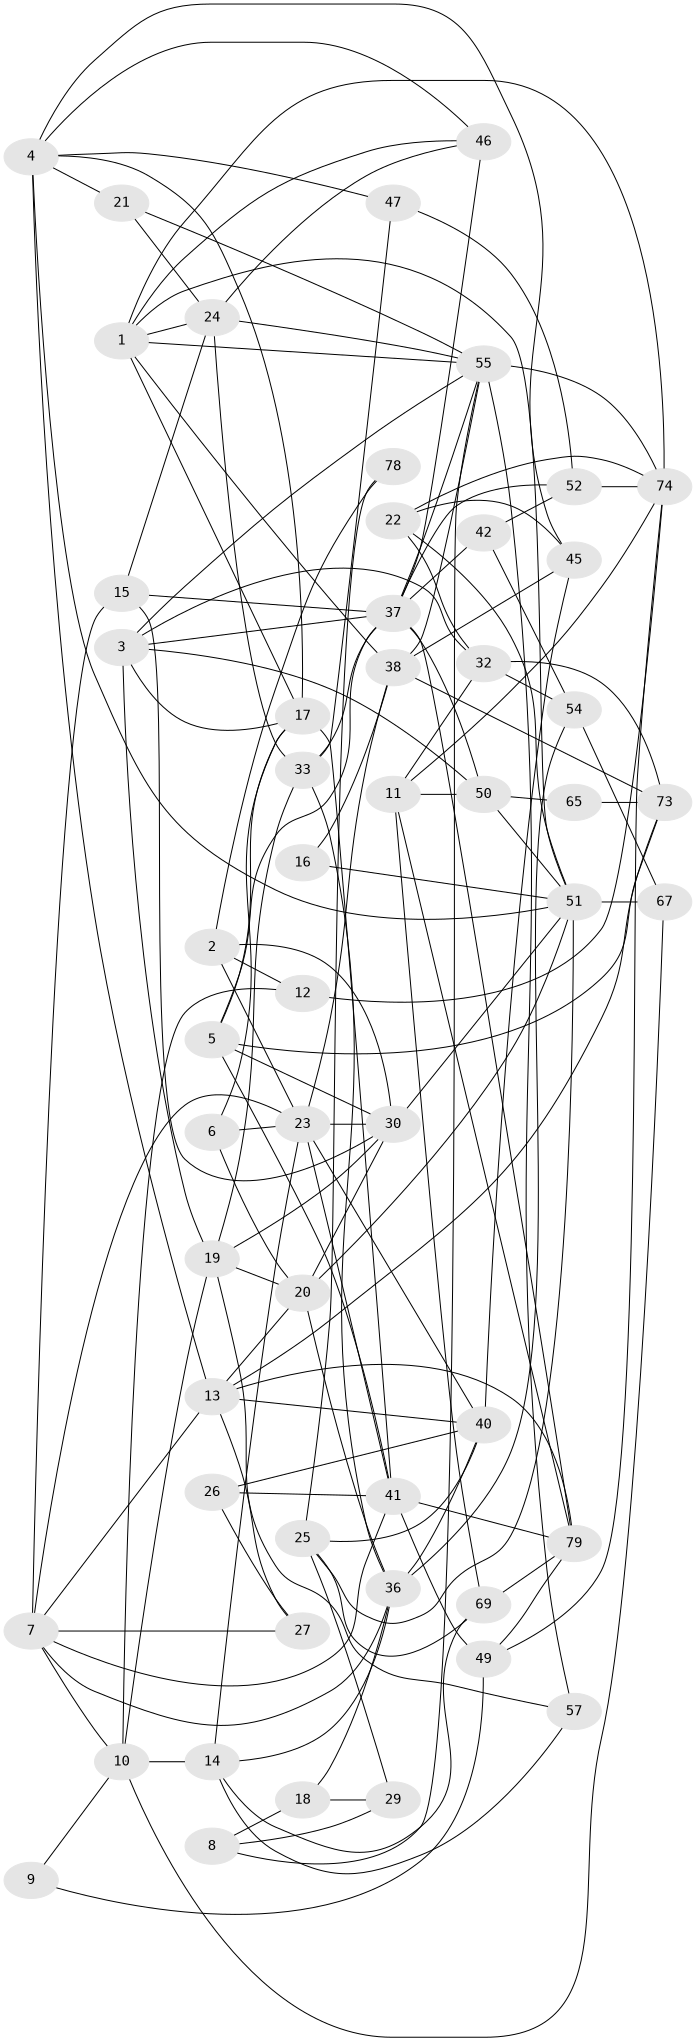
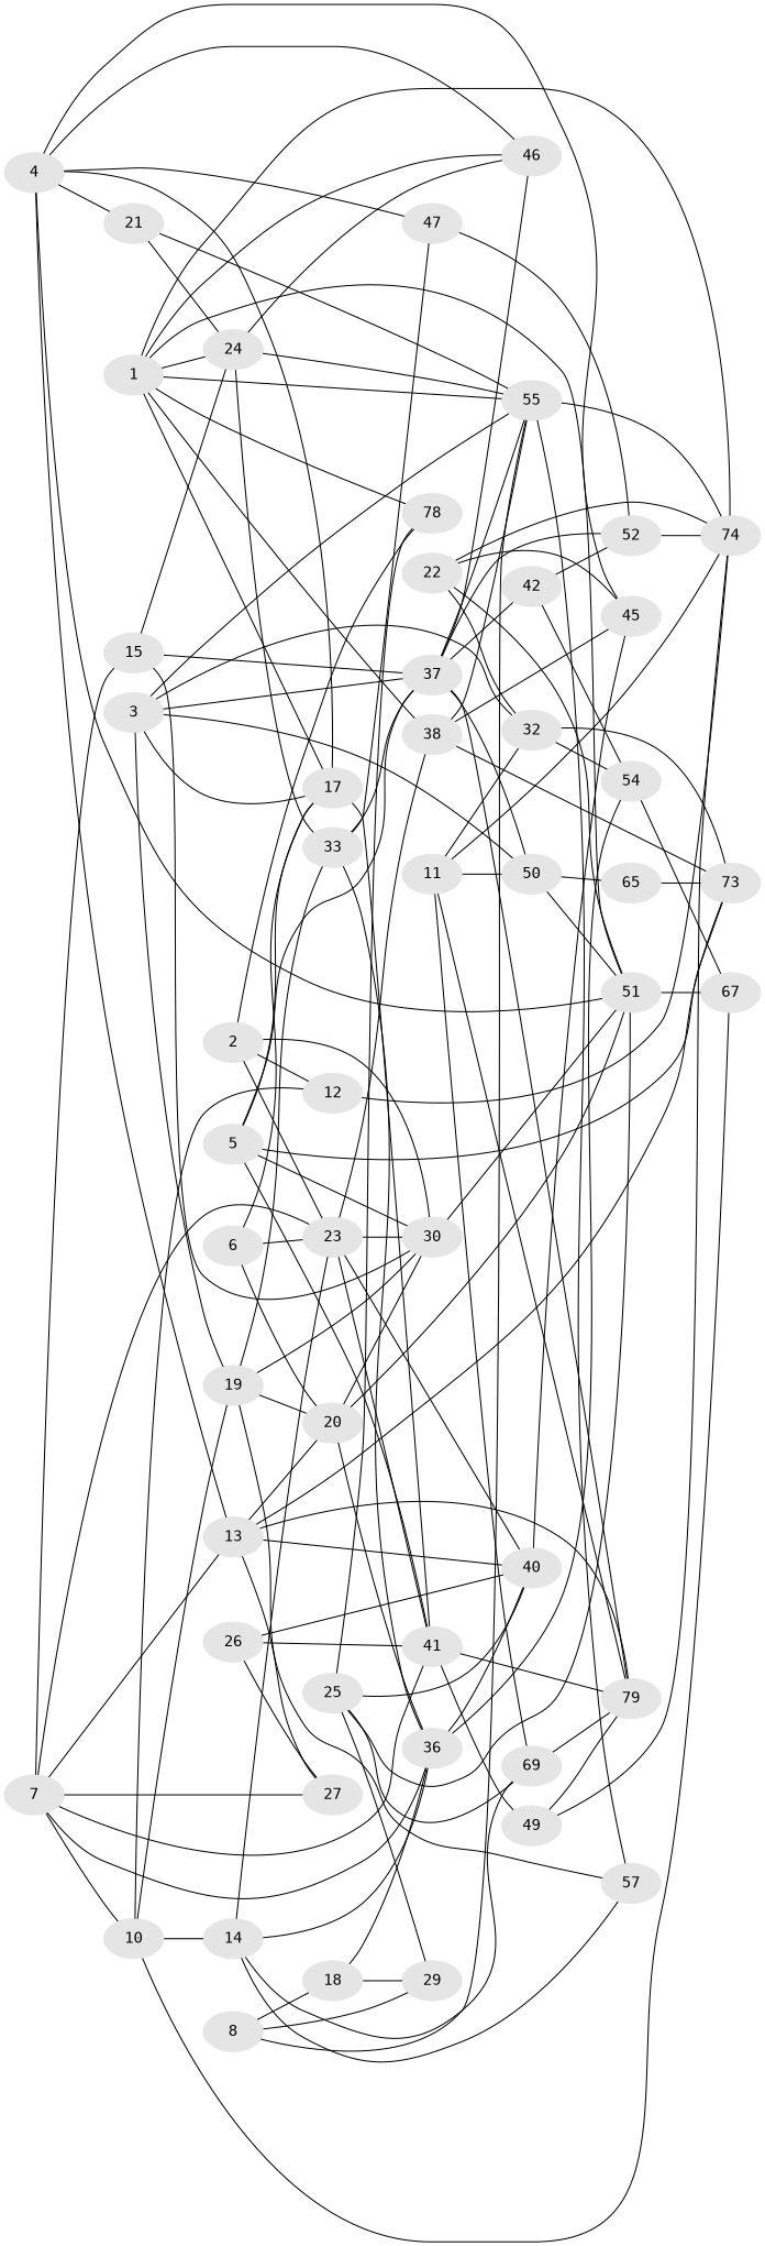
  graph {
    fontname="DejaVu Sans Mono"
    rankdir=LR
    node [color=gray90 fontname="DejaVu Sans Mono" style=filled]
    edge [fontname="DejaVu Sans Mono"]
    1 [super="+39"]
    17 [super="+62"]
    24 [super="+87"]
    38 [super="+77"]
    46
    51 [super="+70"]
    55 [super="+58"]
    74 [super="+83"]
    78 [super="+86"]
    41 [super="+79"]
    33 [super="+66"]
    45 [super="+60"]
    73 [super="+80"]
    67
    57
    2 [super="+76"]
    12
    23 [super="+34"]
    30 [super="+35"]
    40 [super="+44"]
    3 [super="+31"]
    19 [super="+28"]
    32 [super="+64"]
    37 [super="+61"]
    50 [super="+85"]
    20 [super="+71"]
    54
    n28 [label=79 super="+84"]
    42
    52
    65
    4 [super="+68"]
    13 [super="+82"]
    21
    47
    27
    5 [super="+63"]
    49 [super="+59"]
    6
    36 [super="+53"]
    7 [super="+48"]
    10 [super="+56"]
    15 [super="+43"]
    14 [super="+72"]
    8
    18
    29
-   9
    69
    11 [super="+88"]
-   16
    22
    25 [super="+81"]
    26
    1 -- 17
    1 -- 24
    1 -- 38
    1 -- 46
    1 -- 51
    1 -- 55
    1 -- 74
+   1 -- 78
    17 -- 41
    24 -- 46
    24 -- 55
    24 -- 33
    38 -- 55
    38 -- 45
    38 -- 73
    51 -- 67
    55 -- 74
    55 -- 57
    41 -- n28
    41 -- 49 [weight=2]
    33 -- 37
    33 -- 47
    33 -- 36
    2 -- 78
    2 -- 12
    2 -- 23
    2 -- 30
    12 -- 74
    23 -- 38
    23 -- 41
    23 -- 30
    23 -- 40
    30 -- 51
    40 -- 45
    3 -- 17
    3 -- 55
    3 -- 19
    3 -- 32
    3 -- 37 [weight=2]
    3 -- 50
    19 -- 33
    19 -- 57
    19 -- 30
    19 -- 20
    32 -- 73
    32 -- 54
    37 -- 46
    37 -- 55
    37 -- 50
    37 -- n28
    37 -- 42
    37 -- 52
    50 -- 51
    50 -- 65
    20 -- 51
    20 -- 30
    20 -- 36
    54 -- 67
    42 -- 54
    42 -- 52
    52 -- 74
    65 -- 73
    4 -- 17 [weight=2]
    4 -- 46
    4 -- 51
    4 -- 45
    4 -- 13
    4 -- 21
    4 -- 47
    13 -- 73
    13 -- 40
    13 -- 20
    13 -- n28
    13 -- 27
    21 -- 24
    21 -- 55
    47 -- 52
    5 -- 17
    5 -- 41
    5 -- 73
    5 -- 30
    5 -- 37
    49 -- 74
    49 -- n28 [weight=3]
    6 -- 17
    6 -- 23
    6 -- 20
    36 -- 40
    36 -- 54
    7 -- 41
    7 -- 23
    7 -- 13 [weight=2]
    7 -- 27
    7 -- 36
    7 -- 10 [weight=2]
    7 -- 15
    10 -- 67
    10 -- 12
    10 -- 19
    10 -- 14
    15 -- 24
    15 -- 30
    15 -- 37
    14 -- 57
    14 -- 23
    14 -- 36
    14 -- 69
    8 -- 55
    8 -- 18
    8 -- 29
    18 -- 36
    18 -- 29
-   9 -- 49
-   9 -- 10
    69 -- n28
    11 -- 74
    11 -- 32
    11 -- 50
    11 -- n28
    11 -- 69
-   16 -- 38 [weight=2]
-   16 -- 51
    22 -- 51
    22 -- 74
    22 -- 45
    22 -- 32
    25 -- 51
    25 -- 78
    25 -- 40
    25 -- 29
    25 -- 69
    26 -- 41
    26 -- 40
    26 -- 27
  }
